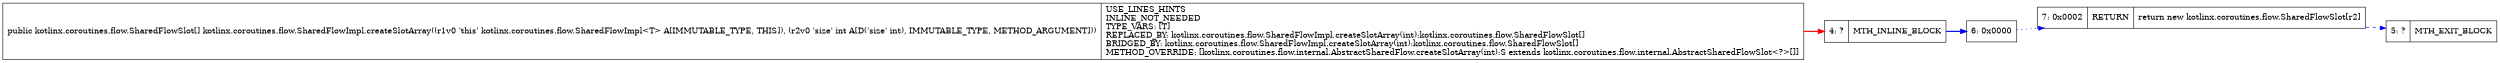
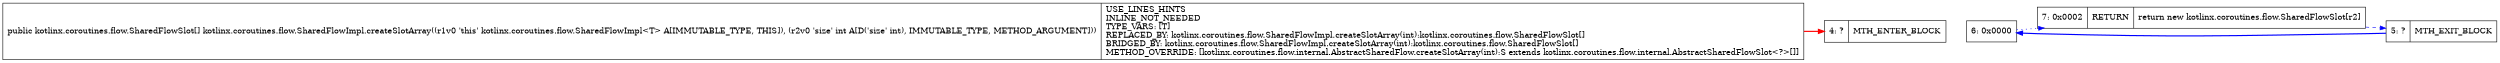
  digraph {
    rankdir=LR
    node [shape=record]
    edge [color=blue style=bold]
-   n1 [label="{4\:\ ?|MTH_INLINE_BLOCK\l}"]
+   n1 [label="{4\:\ ?|MTH_ENTER_BLOCK\l}"]
    n2 [label="{6\:\ 0x0000}"]
    n3 [label="{7\:\ 0x0002|RETURN\l|return new kotlinx.coroutines.flow.SharedFlowSlot[r2]\l}"]
    n4 [label="{5\:\ ?|MTH_EXIT_BLOCK\l}"]
    n5 [label="{public kotlinx.coroutines.flow.SharedFlowSlot[] kotlinx.coroutines.flow.SharedFlowImpl.createSlotArray((r1v0 'this' kotlinx.coroutines.flow.SharedFlowImpl\<T\> A[IMMUTABLE_TYPE, THIS]), (r2v0 'size' int A[D('size' int), IMMUTABLE_TYPE, METHOD_ARGUMENT]))  | USE_LINES_HINTS\lINLINE_NOT_NEEDED\lTYPE_VARS: [T]\lREPLACED_BY: kotlinx.coroutines.flow.SharedFlowImpl.createSlotArray(int):kotlinx.coroutines.flow.SharedFlowSlot[]\lBRIDGED_BY: kotlinx.coroutines.flow.SharedFlowImpl.createSlotArray(int):kotlinx.coroutines.flow.SharedFlowSlot[]\lMETHOD_OVERRIDE: [kotlinx.coroutines.flow.internal.AbstractSharedFlow.createSlotArray(int):S extends kotlinx.coroutines.flow.internal.AbstractSharedFlowSlot\<?\>[]]\l}"]
-   n1 -> n2
+   n4 -> n2
    n2 -> n3 [style=dotted]
    n3 -> n4 [style=dashed]
    n5 -> n1 [color=red]
  }
